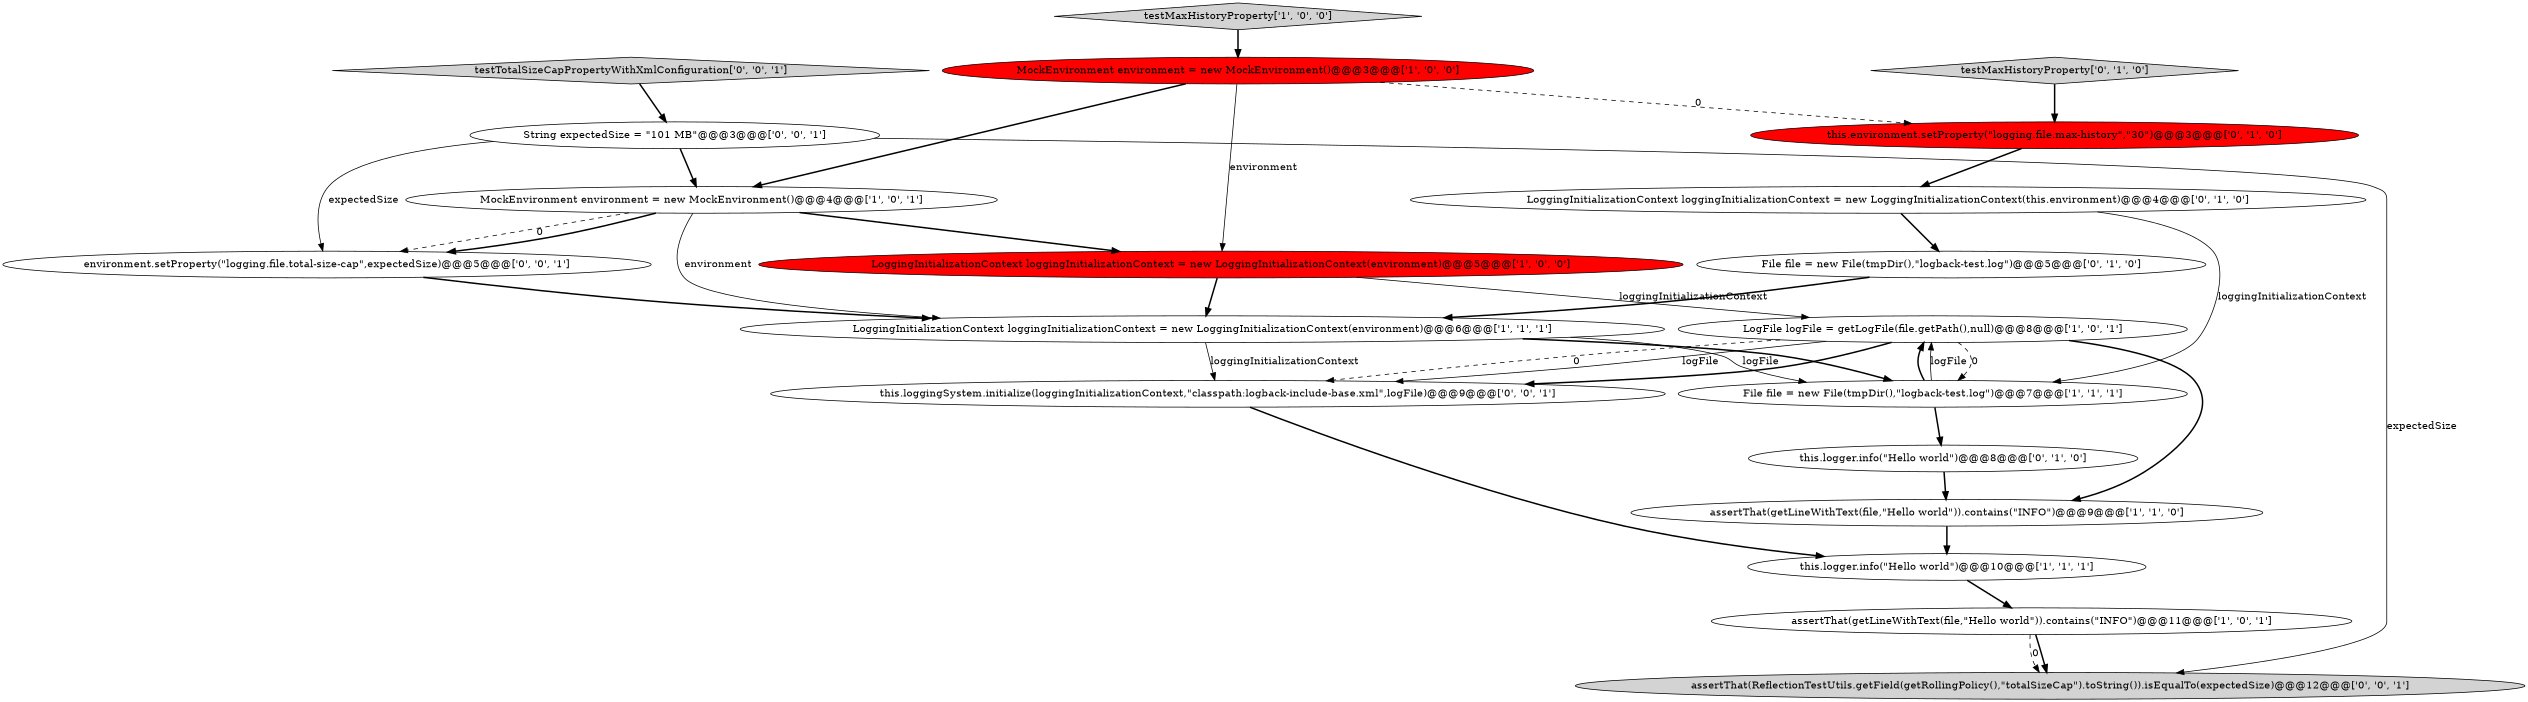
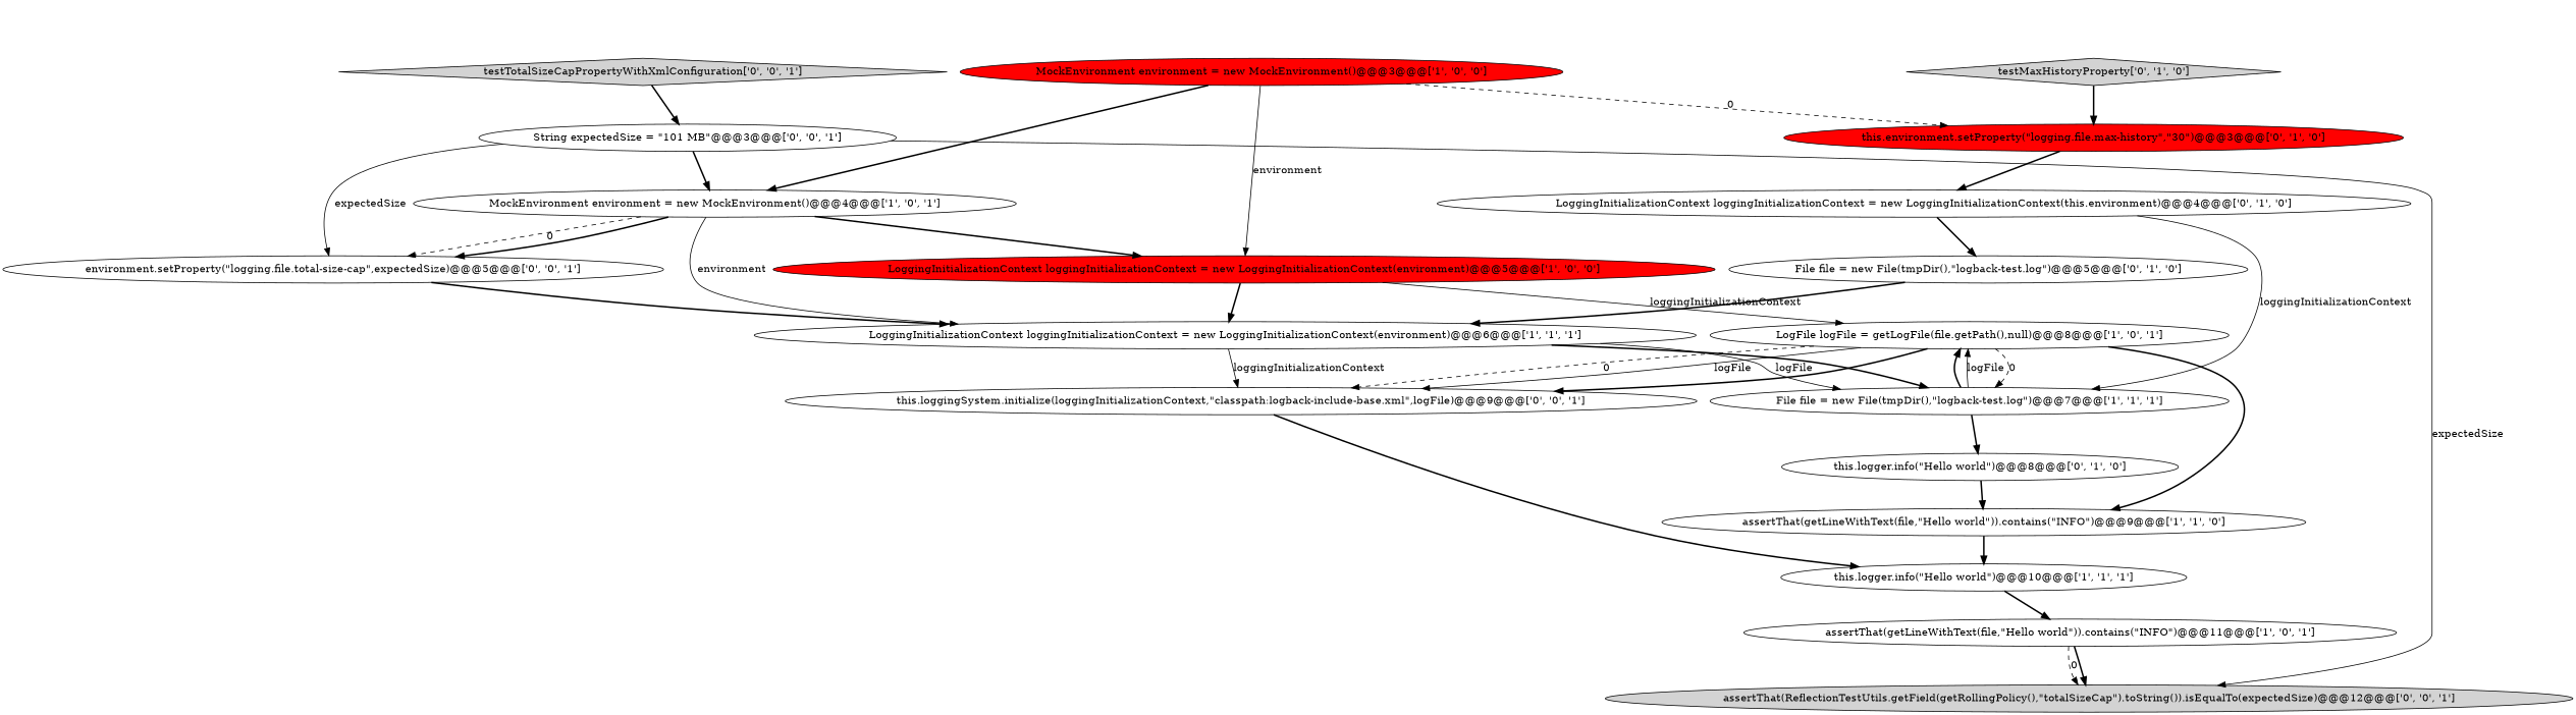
  digraph {
    node [fillcolor=white shape=ellipse style=filled]
    edge [style=bold]
    n1 [fillcolor=lightgray label="testTotalSizeCapPropertyWithXmlConfiguration['0', '0', '1']" shape=diamond]
    n2 [label="String expectedSize = \"101 MB\"@@@3@@@['0', '0', '1']"]
    n3 [fillcolor=red label="LoggingInitializationContext loggingInitializationContext = new LoggingInitializationContext(environment)@@@5@@@['1', '0', '0']"]
    n4 [label="LogFile logFile = getLogFile(file.getPath(),null)@@@8@@@['1', '0', '1']"]
    n5 [label="LoggingInitializationContext loggingInitializationContext = new LoggingInitializationContext(environment)@@@6@@@['1', '1', '1']"]
    n6 [fillcolor=red label="MockEnvironment environment = new MockEnvironment()@@@3@@@['1', '0', '0']"]
    n7 [label="MockEnvironment environment = new MockEnvironment()@@@4@@@['1', '0', '1']"]
    n8 [fillcolor=red label="this.environment.setProperty(\"logging.file.max-history\",\"30\")@@@3@@@['0', '1', '0']"]
    n9 [fillcolor=lightgray label="testMaxHistoryProperty['0', '1', '0']" shape=diamond]
    n10 [fillcolor=lightgray label="assertThat(ReflectionTestUtils.getField(getRollingPolicy(),\"totalSizeCap\").toString()).isEqualTo(expectedSize)@@@12@@@['0', '0', '1']"]
    n11 [label="environment.setProperty(\"logging.file.total-size-cap\",expectedSize)@@@5@@@['0', '0', '1']"]
    n12 [label="this.logger.info(\"Hello world\")@@@8@@@['0', '1', '0']"]
    n13 [label="assertThat(getLineWithText(file,\"Hello world\")).contains(\"INFO\")@@@9@@@['1', '1', '0']"]
-   n14 [fillcolor=lightgray label="testMaxHistoryProperty['1', '0', '0']" shape=diamond]
    n15 [label="this.loggingSystem.initialize(loggingInitializationContext,\"classpath:logback-include-base.xml\",logFile)@@@9@@@['0', '0', '1']"]
    n16 [label="File file = new File(tmpDir(),\"logback-test.log\")@@@7@@@['1', '1', '1']"]
    n17 [label="this.logger.info(\"Hello world\")@@@10@@@['1', '1', '1']"]
    n18 [label="File file = new File(tmpDir(),\"logback-test.log\")@@@5@@@['0', '1', '0']"]
    n19 [label="LoggingInitializationContext loggingInitializationContext = new LoggingInitializationContext(this.environment)@@@4@@@['0', '1', '0']"]
    n20 [label="assertThat(getLineWithText(file,\"Hello world\")).contains(\"INFO\")@@@11@@@['1', '0', '1']"]
    n1 -> n2
    n2 -> n7
    n2 -> n10 [label=expectedSize style=solid]
    n2 -> n11 [label=expectedSize style=solid]
    n3 -> n4 [label=loggingInitializationContext style=solid]
    n3 -> n5
    n4 -> n13
    n4 -> n15
    n4 -> n15 [label=0 style=dashed]
    n4 -> n15 [label=logFile style=solid]
    n4 -> n16 [label=0 style=dashed]
    n5 -> n15 [label=loggingInitializationContext style=solid]
    n5 -> n16
    n5 -> n16 [label=logFile style=solid]
    n6 -> n3 [label=environment style=solid]
    n6 -> n7
    n6 -> n8 [label=0 style=dashed]
    n7 -> n3
    n7 -> n5 [label=environment style=solid]
    n7 -> n11 [label=0 style=dashed]
    n7 -> n11
    n8 -> n19
    n9 -> n8
    n11 -> n5
    n12 -> n13
    n13 -> n17
-   n14 -> n6
    n15 -> n17
    n16 -> n4
    n16 -> n4 [label=logFile style=solid]
    n16 -> n12
    n17 -> n20
    n18 -> n5
    n19 -> n16 [label=loggingInitializationContext style=solid]
    n19 -> n18
    n20 -> n10 [label=0 style=dashed]
    n20 -> n10
  }
